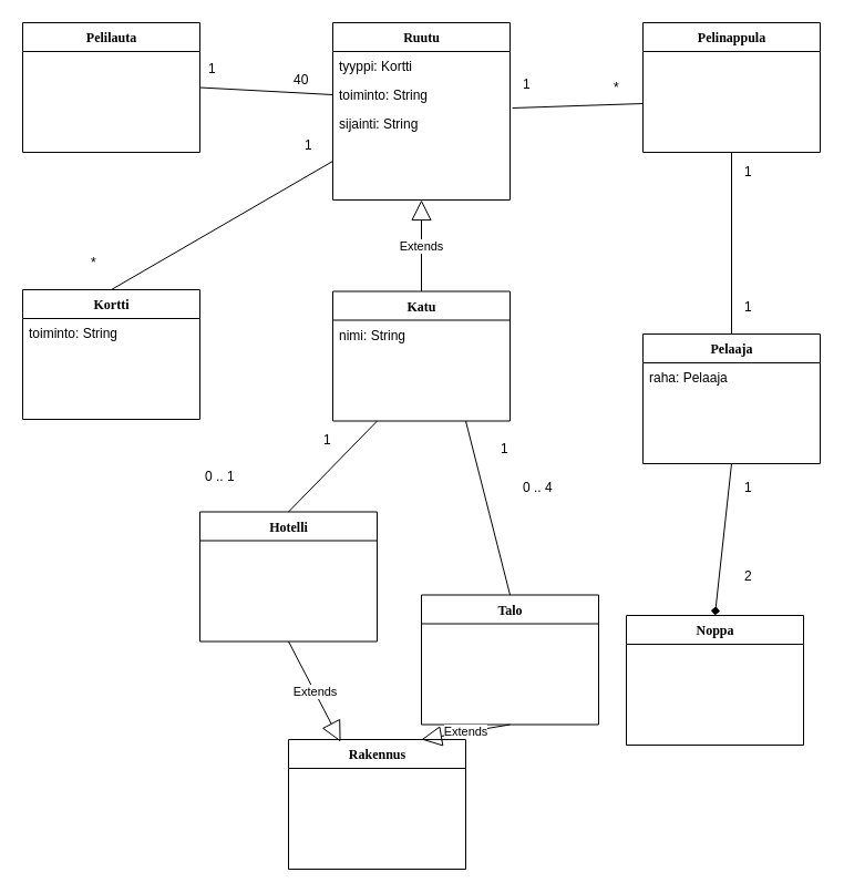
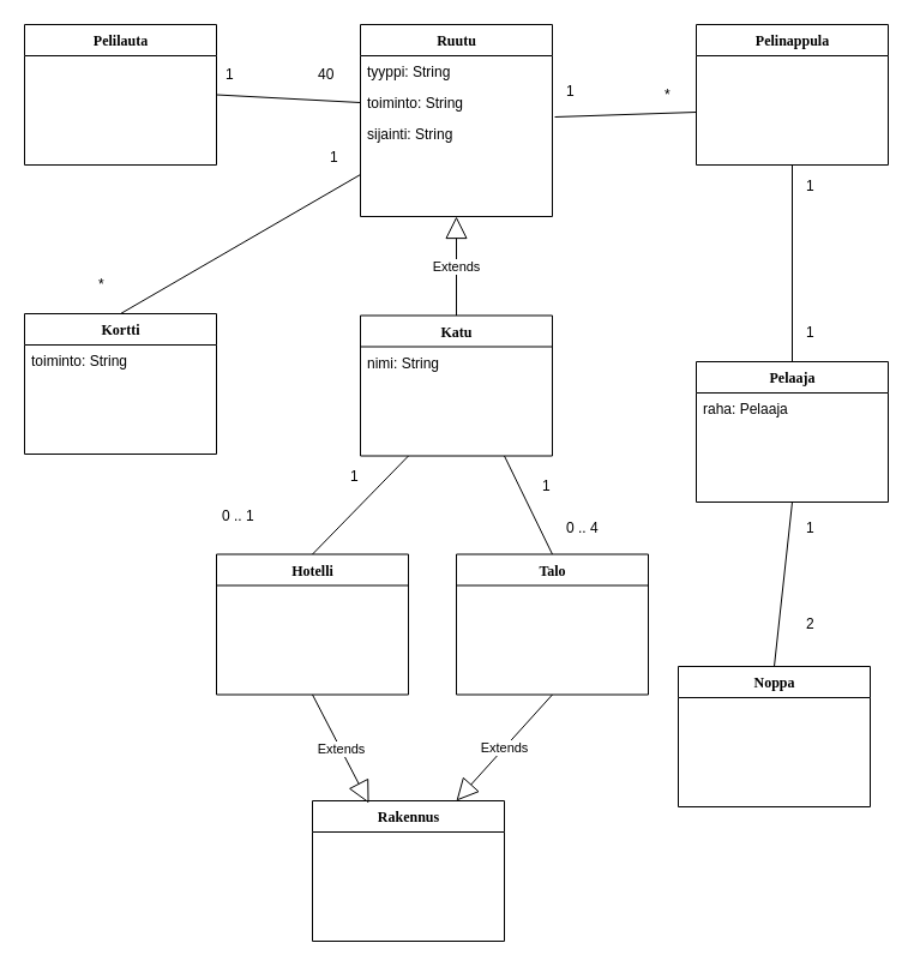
  <mxCell id="0" />
  <mxCell id="1" parent="0" />
  <mxCell id="2" value="Pelilauta" style="swimlane;html=1;fontStyle=1;align=center;verticalAlign=top;childLayout=stackLayout;horizontal=1;startSize=26;horizontalStack=0;resizeParent=1;resizeLast=0;collapsible=1;marginBottom=0;swimlaneFillColor=#ffffff;rounded=0;shadow=0;comic=0;labelBackgroundColor=none;strokeColor=#000000;strokeWidth=1;fillColor=none;fontFamily=Verdana;fontSize=12;fontColor=#000000;" parent="1" vertex="1"><mxGeometry x="20" y="20" width="160" height="117" as="geometry" /></mxCell>
  <mxCell id="3" value="Pelaaja" style="swimlane;html=1;fontStyle=1;align=center;verticalAlign=top;childLayout=stackLayout;horizontal=1;startSize=26;horizontalStack=0;resizeParent=1;resizeLast=0;collapsible=1;marginBottom=0;swimlaneFillColor=#ffffff;rounded=0;shadow=0;comic=0;labelBackgroundColor=none;strokeColor=#000000;strokeWidth=1;fillColor=none;fontFamily=Verdana;fontSize=12;fontColor=#000000;" vertex="1" parent="1"><mxGeometry x="580" y="301" width="160" height="117" as="geometry" /></mxCell>
  <mxCell id="4" value="raha: Pelaaja" style="text;html=1;strokeColor=none;fillColor=none;align=left;verticalAlign=top;spacingLeft=4;spacingRight=4;whiteSpace=wrap;overflow=hidden;rotatable=0;points=[[0,0.5],[1,0.5]];portConstraint=eastwest;" vertex="1" parent="3"><mxGeometry y="26" width="160" height="26" as="geometry" /></mxCell>
  <mxCell id="5" value="Ruutu" style="swimlane;html=1;fontStyle=1;align=center;verticalAlign=top;childLayout=stackLayout;horizontal=1;startSize=26;horizontalStack=0;resizeParent=1;resizeLast=0;collapsible=1;marginBottom=0;swimlaneFillColor=#ffffff;rounded=0;shadow=0;comic=0;labelBackgroundColor=none;strokeColor=#000000;strokeWidth=1;fillColor=none;fontFamily=Verdana;fontSize=12;fontColor=#000000;" vertex="1" parent="1"><mxGeometry x="300" y="20" width="160" height="160" as="geometry" /></mxCell>
- <mxCell id="6" value="tyyppi: Kortti" style="text;html=1;strokeColor=none;fillColor=none;align=left;verticalAlign=top;spacingLeft=4;spacingRight=4;whiteSpace=wrap;overflow=hidden;rotatable=0;points=[[0,0.5],[1,0.5]];portConstraint=eastwest;" vertex="1" parent="5"><mxGeometry y="26" width="160" height="26" as="geometry" /></mxCell>
+ <mxCell id="6" value="tyyppi: String" style="text;html=1;strokeColor=none;fillColor=none;align=left;verticalAlign=top;spacingLeft=4;spacingRight=4;whiteSpace=wrap;overflow=hidden;rotatable=0;points=[[0,0.5],[1,0.5]];portConstraint=eastwest;" vertex="1" parent="5"><mxGeometry y="26" width="160" height="26" as="geometry" /></mxCell>
  <mxCell id="7" value="toiminto: String" style="text;html=1;strokeColor=none;fillColor=none;align=left;verticalAlign=top;spacingLeft=4;spacingRight=4;whiteSpace=wrap;overflow=hidden;rotatable=0;points=[[0,0.5],[1,0.5]];portConstraint=eastwest;" vertex="1" parent="5"><mxGeometry y="52" width="160" height="26" as="geometry" /></mxCell>
  <mxCell id="8" value="sijainti: String" style="text;html=1;strokeColor=none;fillColor=none;align=left;verticalAlign=top;spacingLeft=4;spacingRight=4;whiteSpace=wrap;overflow=hidden;rotatable=0;points=[[0,0.5],[1,0.5]];portConstraint=eastwest;" vertex="1" parent="5"><mxGeometry y="78" width="160" height="26" as="geometry" /></mxCell>
  <mxCell id="9" value="Noppa" style="swimlane;html=1;fontStyle=1;align=center;verticalAlign=top;childLayout=stackLayout;horizontal=1;startSize=26;horizontalStack=0;resizeParent=1;resizeLast=0;collapsible=1;marginBottom=0;swimlaneFillColor=#ffffff;rounded=0;shadow=0;comic=0;labelBackgroundColor=none;strokeColor=#000000;strokeWidth=1;fillColor=none;fontFamily=Verdana;fontSize=12;fontColor=#000000;" vertex="1" parent="1"><mxGeometry x="565" y="555" width="160" height="117" as="geometry" /></mxCell>
  <mxCell id="10" value="Pelinappula" style="swimlane;html=1;fontStyle=1;align=center;verticalAlign=top;childLayout=stackLayout;horizontal=1;startSize=26;horizontalStack=0;resizeParent=1;resizeLast=0;collapsible=1;marginBottom=0;swimlaneFillColor=#ffffff;rounded=0;shadow=0;comic=0;labelBackgroundColor=none;strokeColor=#000000;strokeWidth=1;fillColor=none;fontFamily=Verdana;fontSize=12;fontColor=#000000;" vertex="1" parent="1"><mxGeometry x="580" y="20" width="160" height="117" as="geometry" /></mxCell>
  <mxCell id="11" value="" style="endArrow=none;html=1;exitX=0;exitY=0.5;exitDx=0;exitDy=0;entryX=1;entryY=0.5;entryDx=0;entryDy=0;" edge="1" parent="1" source="7" target="2"><mxGeometry width="50" height="50" relative="1" as="geometry"><mxPoint x="250" y="160" as="sourcePoint" /><mxPoint x="182" y="60" as="targetPoint" /></mxGeometry></mxCell>
  <mxCell id="12" value="1" style="text;html=1;resizable=0;points=[];autosize=1;align=left;verticalAlign=top;spacingTop=-4;" vertex="1" parent="1"><mxGeometry x="186" y="52" width="20" height="20" as="geometry" /></mxCell>
- <mxCell id="13" value="40" style="text;html=1;resizable=0;points=[];autosize=1;align=left;verticalAlign=top;spacingTop=-4;" vertex="1" parent="1"><mxGeometry x="263" y="62" width="30" height="20" as="geometry" /></mxCell>
+ <mxCell id="13" value="40" style="text;html=1;resizable=0;points=[];autosize=1;align=left;verticalAlign=top;spacingTop=-4;" vertex="1" parent="1"><mxGeometry x="263" y="52" width="30" height="20" as="geometry" /></mxCell>
  <mxCell id="14" value="" style="endArrow=none;html=1;exitX=0.5;exitY=0;exitDx=0;exitDy=0;entryX=0;entryY=0.5;entryDx=0;entryDy=0;" edge="1" parent="1" source="21"><mxGeometry width="50" height="50" relative="1" as="geometry"><mxPoint x="260" y="412.5" as="sourcePoint" /><mxPoint x="300" y="145" as="targetPoint" /></mxGeometry></mxCell>
  <mxCell id="15" value="" style="endArrow=none;html=1;exitX=1.013;exitY=0.962;exitDx=0;exitDy=0;exitPerimeter=0;entryX=0;entryY=0.5;entryDx=0;entryDy=0;" edge="1" parent="1" source="7"><mxGeometry width="50" height="50" relative="1" as="geometry"><mxPoint x="590" y="473" as="sourcePoint" /><mxPoint x="580" y="93" as="targetPoint" /></mxGeometry></mxCell>
- <mxCell id="16" value="" style="endArrow=diamond;html=1;entryX=0.5;entryY=0;entryDx=0;entryDy=0;exitX=0.5;exitY=1;exitDx=0;exitDy=0;" edge="1" parent="1" source="3" target="9"><mxGeometry width="50" height="50" relative="1" as="geometry"><mxPoint x="880" y="460" as="sourcePoint" /><mxPoint x="560" y="595" as="targetPoint" /></mxGeometry></mxCell>
+ <mxCell id="16" value="" style="endArrow=none;html=1;entryX=0.5;entryY=0;entryDx=0;entryDy=0;exitX=0.5;exitY=1;exitDx=0;exitDy=0;" edge="1" parent="1" source="3" target="9"><mxGeometry width="50" height="50" relative="1" as="geometry"><mxPoint x="880" y="460" as="sourcePoint" /><mxPoint x="560" y="595" as="targetPoint" /></mxGeometry></mxCell>
  <mxCell id="17" value="1" style="text;html=1;resizable=0;points=[];autosize=1;align=left;verticalAlign=top;spacingTop=-4;" vertex="1" parent="1"><mxGeometry x="470" y="66" width="20" height="20" as="geometry" /></mxCell>
  <mxCell id="18" value="1" style="text;html=1;resizable=0;points=[];autosize=1;align=left;verticalAlign=top;spacingTop=-4;" vertex="1" parent="1"><mxGeometry x="670" y="145" width="20" height="20" as="geometry" /></mxCell>
  <mxCell id="19" value="2" style="text;html=1;resizable=0;points=[];autosize=1;align=left;verticalAlign=top;spacingTop=-4;" vertex="1" parent="1"><mxGeometry x="670" y="510" width="20" height="20" as="geometry" /></mxCell>
  <mxCell id="20" value="1" style="text;html=1;resizable=0;points=[];autosize=1;align=left;verticalAlign=top;spacingTop=-4;" vertex="1" parent="1"><mxGeometry x="670" y="267" width="20" height="20" as="geometry" /></mxCell>
  <mxCell id="21" value="Kortti" style="swimlane;html=1;fontStyle=1;align=center;verticalAlign=top;childLayout=stackLayout;horizontal=1;startSize=26;horizontalStack=0;resizeParent=1;resizeLast=0;collapsible=1;marginBottom=0;swimlaneFillColor=#ffffff;rounded=0;shadow=0;comic=0;labelBackgroundColor=none;strokeColor=#000000;strokeWidth=1;fillColor=none;fontFamily=Verdana;fontSize=12;fontColor=#000000;" vertex="1" parent="1"><mxGeometry x="20" y="261" width="160" height="117" as="geometry" /></mxCell>
  <mxCell id="22" value="toiminto: String" style="text;html=1;strokeColor=none;fillColor=none;align=left;verticalAlign=top;spacingLeft=4;spacingRight=4;whiteSpace=wrap;overflow=hidden;rotatable=0;points=[[0,0.5],[1,0.5]];portConstraint=eastwest;" vertex="1" parent="21"><mxGeometry y="26" width="160" height="26" as="geometry" /></mxCell>
  <mxCell id="23" value="1" style="text;html=1;resizable=0;points=[];autosize=1;align=left;verticalAlign=top;spacingTop=-4;" vertex="1" parent="1"><mxGeometry x="273" y="121" width="20" height="20" as="geometry" /></mxCell>
  <mxCell id="24" value="*" style="text;html=1;resizable=0;points=[];autosize=1;align=left;verticalAlign=top;spacingTop=-4;" vertex="1" parent="1"><mxGeometry x="80" y="226.5" width="20" height="20" as="geometry" /></mxCell>
  <mxCell id="25" value="Katu" style="swimlane;html=1;fontStyle=1;align=center;verticalAlign=top;childLayout=stackLayout;horizontal=1;startSize=26;horizontalStack=0;resizeParent=1;resizeLast=0;collapsible=1;marginBottom=0;swimlaneFillColor=#ffffff;rounded=0;shadow=0;comic=0;labelBackgroundColor=none;strokeColor=#000000;strokeWidth=1;fillColor=none;fontFamily=Verdana;fontSize=12;fontColor=#000000;" vertex="1" parent="1"><mxGeometry x="300" y="262.5" width="160" height="117" as="geometry" /></mxCell>
  <mxCell id="26" value="nimi: String" style="text;html=1;strokeColor=none;fillColor=none;align=left;verticalAlign=top;spacingLeft=4;spacingRight=4;whiteSpace=wrap;overflow=hidden;rotatable=0;points=[[0,0.5],[1,0.5]];portConstraint=eastwest;" vertex="1" parent="25"><mxGeometry y="26" width="160" height="26" as="geometry" /></mxCell>
  <mxCell id="27" value="Extends" style="endArrow=block;endSize=16;endFill=0;html=1;entryX=0.5;entryY=1;entryDx=0;entryDy=0;exitX=0.5;exitY=0;exitDx=0;exitDy=0;" edge="1" parent="1" source="25" target="5"><mxGeometry width="160" relative="1" as="geometry"><mxPoint x="20" y="520" as="sourcePoint" /><mxPoint x="180" y="520" as="targetPoint" /></mxGeometry></mxCell>
  <mxCell id="28" value="*" style="text;html=1;resizable=0;points=[];autosize=1;align=left;verticalAlign=top;spacingTop=-4;" vertex="1" parent="1"><mxGeometry x="552" y="68.5" width="20" height="20" as="geometry" /></mxCell>
  <mxCell id="29" value="1" style="text;html=1;resizable=0;points=[];autosize=1;align=left;verticalAlign=top;spacingTop=-4;" vertex="1" parent="1"><mxGeometry x="670" y="430" width="20" height="20" as="geometry" /></mxCell>
  <mxCell id="30" value="" style="endArrow=none;html=1;exitX=0.5;exitY=1;exitDx=0;exitDy=0;entryX=0.5;entryY=0;entryDx=0;entryDy=0;" edge="1" parent="1" source="10" target="3"><mxGeometry width="50" height="50" relative="1" as="geometry"><mxPoint x="472" y="107" as="sourcePoint" /><mxPoint x="590" y="103" as="targetPoint" /></mxGeometry></mxCell>
  <mxCell id="31" value="Rakennus" style="swimlane;html=1;fontStyle=1;align=center;verticalAlign=top;childLayout=stackLayout;horizontal=1;startSize=26;horizontalStack=0;resizeParent=1;resizeLast=0;collapsible=1;marginBottom=0;swimlaneFillColor=#ffffff;rounded=0;shadow=0;comic=0;labelBackgroundColor=none;strokeColor=#000000;strokeWidth=1;fillColor=none;fontFamily=Verdana;fontSize=12;fontColor=#000000;" vertex="1" parent="1"><mxGeometry x="260" y="667" width="160" height="117" as="geometry" /></mxCell>
  <mxCell id="32" value="Hotelli" style="swimlane;html=1;fontStyle=1;align=center;verticalAlign=top;childLayout=stackLayout;horizontal=1;startSize=26;horizontalStack=0;resizeParent=1;resizeLast=0;collapsible=1;marginBottom=0;swimlaneFillColor=#ffffff;rounded=0;shadow=0;comic=0;labelBackgroundColor=none;strokeColor=#000000;strokeWidth=1;fillColor=none;fontFamily=Verdana;fontSize=12;fontColor=#000000;" vertex="1" parent="1"><mxGeometry x="180" y="461.5" width="160" height="117" as="geometry" /></mxCell>
- <mxCell id="33" value="Talo" style="swimlane;html=1;fontStyle=1;align=center;verticalAlign=top;childLayout=stackLayout;horizontal=1;startSize=26;horizontalStack=0;resizeParent=1;resizeLast=0;collapsible=1;marginBottom=0;swimlaneFillColor=#ffffff;rounded=0;shadow=0;comic=0;labelBackgroundColor=none;strokeColor=#000000;strokeWidth=1;fillColor=none;fontFamily=Verdana;fontSize=12;fontColor=#000000;" vertex="1" parent="1"><mxGeometry x="380" y="536.5" width="160" height="117" as="geometry" /></mxCell>
+ <mxCell id="33" value="Talo" style="swimlane;html=1;fontStyle=1;align=center;verticalAlign=top;childLayout=stackLayout;horizontal=1;startSize=26;horizontalStack=0;resizeParent=1;resizeLast=0;collapsible=1;marginBottom=0;swimlaneFillColor=#ffffff;rounded=0;shadow=0;comic=0;labelBackgroundColor=none;strokeColor=#000000;strokeWidth=1;fillColor=none;fontFamily=Verdana;fontSize=12;fontColor=#000000;" vertex="1" parent="1"><mxGeometry x="380" y="461.5" width="160" height="117" as="geometry" /></mxCell>
  <mxCell id="34" value="" style="endArrow=none;html=1;entryX=0.5;entryY=0;entryDx=0;entryDy=0;exitX=0.75;exitY=1;exitDx=0;exitDy=0;" edge="1" parent="1" source="25" target="33"><mxGeometry width="50" height="50" relative="1" as="geometry"><mxPoint x="670" y="428" as="sourcePoint" /><mxPoint x="670" y="550" as="targetPoint" /></mxGeometry></mxCell>
  <mxCell id="35" value="" style="endArrow=none;html=1;entryX=0.5;entryY=0;entryDx=0;entryDy=0;exitX=0.25;exitY=1;exitDx=0;exitDy=0;" edge="1" parent="1" source="25" target="32"><mxGeometry width="50" height="50" relative="1" as="geometry"><mxPoint x="680" y="438" as="sourcePoint" /><mxPoint x="680" y="560" as="targetPoint" /></mxGeometry></mxCell>
  <mxCell id="36" value="1" style="text;html=1;resizable=0;points=[];autosize=1;align=left;verticalAlign=top;spacingTop=-4;" vertex="1" parent="1"><mxGeometry x="290" y="387" width="20" height="20" as="geometry" /></mxCell>
  <mxCell id="37" value="0 .. 1" style="text;html=1;resizable=0;points=[];autosize=1;align=left;verticalAlign=top;spacingTop=-4;" vertex="1" parent="1"><mxGeometry x="183" y="420" width="40" height="20" as="geometry" /></mxCell>
  <mxCell id="38" value="1" style="text;html=1;resizable=0;points=[];autosize=1;align=left;verticalAlign=top;spacingTop=-4;" vertex="1" parent="1"><mxGeometry x="450" y="395" width="20" height="20" as="geometry" /></mxCell>
  <mxCell id="39" value="0 .. 4" style="text;html=1;resizable=0;points=[];autosize=1;align=left;verticalAlign=top;spacingTop=-4;" vertex="1" parent="1"><mxGeometry x="470" y="430" width="40" height="20" as="geometry" /></mxCell>
  <mxCell id="40" value="Extends" style="endArrow=block;endSize=16;endFill=0;html=1;entryX=0.75;entryY=0;entryDx=0;entryDy=0;exitX=0.5;exitY=1;exitDx=0;exitDy=0;" edge="1" parent="1" source="33" target="31"><mxGeometry width="160" relative="1" as="geometry"><mxPoint x="500" y="699" as="sourcePoint" /><mxPoint x="390" y="190" as="targetPoint" /></mxGeometry></mxCell>
  <mxCell id="41" value="Extends" style="endArrow=block;endSize=16;endFill=0;html=1;entryX=0.294;entryY=0.017;entryDx=0;entryDy=0;exitX=0.5;exitY=1;exitDx=0;exitDy=0;entryPerimeter=0;" edge="1" parent="1" source="32" target="31"><mxGeometry width="160" relative="1" as="geometry"><mxPoint x="400" y="283" as="sourcePoint" /><mxPoint x="400" y="200" as="targetPoint" /></mxGeometry></mxCell>
